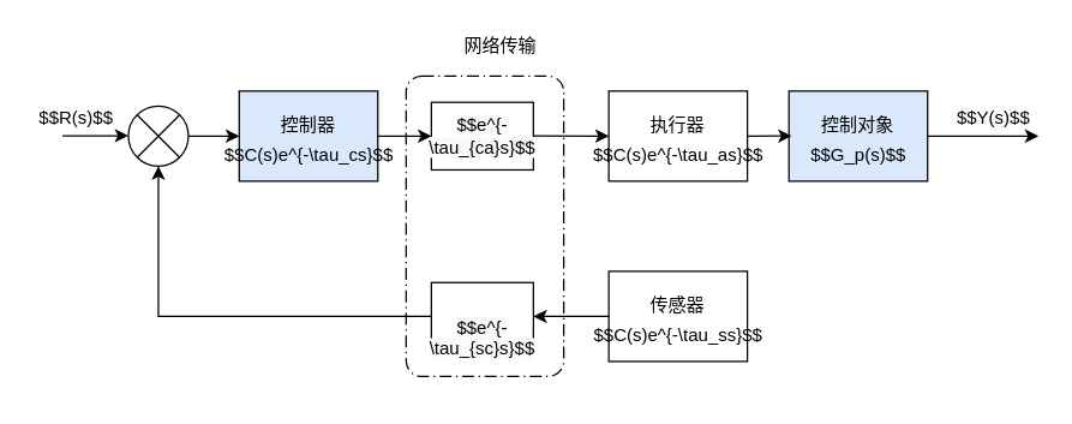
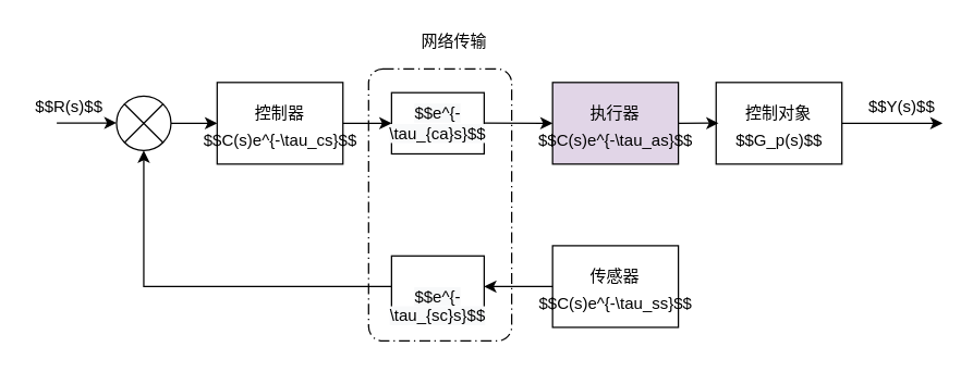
  <mxCell id="0" />
  <mxCell id="1" parent="0" />
  <mxCell id="2" style="edgeStyle=orthogonalEdgeStyle;rounded=0;orthogonalLoop=1;jettySize=auto;html=1;entryX=0;entryY=0.5;entryDx=0;entryDy=0;" edge="1" parent="1" source="3" target="5"><mxGeometry relative="1" as="geometry"><mxPoint x="175" y="90" as="targetPoint" /></mxGeometry></mxCell>
  <mxCell id="3" value="" style="verticalLabelPosition=bottom;verticalAlign=top;html=1;shape=mxgraph.flowchart.or;" vertex="1" parent="1"><mxGeometry x="85" y="70" width="40" height="40" as="geometry" /></mxCell>
  <mxCell id="4" value="" style="group" vertex="1" connectable="0" parent="1"><mxGeometry x="155" y="60" width="115" height="200" as="geometry" /></mxCell>
- <mxCell id="5" value="控制器&lt;br&gt;&lt;br&gt;" style="rounded=0;whiteSpace=wrap;html=1;fillColor=#dae8fc;" vertex="1" parent="4"><mxGeometry x="3.846" width="92.308" height="60" as="geometry" /></mxCell>
+ <mxCell id="5" value="控制器&lt;br&gt;&lt;br&gt;" style="rounded=0;whiteSpace=wrap;html=1;" vertex="1" parent="4"><mxGeometry x="3.846" width="92.308" height="60" as="geometry" /></mxCell>
  <mxCell id="6" value="$$C(s)e^{-\tau_cs}$$" style="text;html=1;align=center;verticalAlign=middle;resizable=0;points=[];autosize=1;strokeColor=none;" vertex="1" parent="4"><mxGeometry x="-15" y="32.5" width="130" height="20" as="geometry" /></mxCell>
  <mxCell id="7" value="" style="group" vertex="1" connectable="0" parent="1"><mxGeometry x="375" y="60" width="316.15" height="180" as="geometry" /></mxCell>
- <mxCell id="8" value="执行器&lt;br&gt;&lt;br&gt;" style="rounded=0;whiteSpace=wrap;html=1;" vertex="1" parent="7"><mxGeometry x="29.996" width="92.308" height="60" as="geometry" /></mxCell>
+ <mxCell id="8" value="执行器&lt;br&gt;&lt;br&gt;" style="rounded=0;whiteSpace=wrap;html=1;fillColor=#e1d5e7;" vertex="1" parent="7"><mxGeometry x="29.996" width="92.308" height="60" as="geometry" /></mxCell>
  <mxCell id="9" value="" style="endArrow=classic;html=1;" edge="1" parent="7"><mxGeometry width="50" height="50" relative="1" as="geometry"><mxPoint x="-20.2" y="29.83" as="sourcePoint" /><mxPoint x="30" y="30" as="targetPoint" /></mxGeometry></mxCell>
  <mxCell id="10" value="$$C(s)e^{-\tau_as}$$" style="text;html=1;align=center;verticalAlign=middle;resizable=0;points=[];autosize=1;strokeColor=none;" vertex="1" parent="7"><mxGeometry x="11.15" y="32.5" width="130" height="20" as="geometry" /></mxCell>
  <mxCell id="11" value="" style="group" vertex="1" connectable="0" parent="7"><mxGeometry x="146.15" width="115" height="60" as="geometry" /></mxCell>
- <mxCell id="12" value="控制对象&lt;br&gt;&lt;br&gt;" style="rounded=0;whiteSpace=wrap;html=1;fillColor=#dae8fc;" vertex="1" parent="11"><mxGeometry x="3.846" width="92.308" height="60" as="geometry" /></mxCell>
+ <mxCell id="12" value="控制对象&lt;br&gt;&lt;br&gt;" style="rounded=0;whiteSpace=wrap;html=1;" vertex="1" parent="11"><mxGeometry x="3.846" width="92.308" height="60" as="geometry" /></mxCell>
  <mxCell id="13" value="" style="endArrow=classic;html=1;entryX=0;entryY=0.5;entryDx=0;entryDy=0;exitX=1;exitY=0.5;exitDx=0;exitDy=0;" edge="1" parent="11" source="8"><mxGeometry width="50" height="50" relative="1" as="geometry"><mxPoint x="-20.2" y="29.83" as="sourcePoint" /><mxPoint x="5.632" y="29.83" as="targetPoint" /></mxGeometry></mxCell>
  <mxCell id="14" value="$$G_p(s)$$" style="text;html=1;align=center;verticalAlign=middle;resizable=0;points=[];autosize=1;strokeColor=none;" vertex="1" parent="7"><mxGeometry x="156.15" y="32.5" width="80" height="20" as="geometry" /></mxCell>
  <mxCell id="15" value="传感器&lt;br&gt;&lt;br&gt;" style="rounded=0;whiteSpace=wrap;html=1;" vertex="1" parent="7"><mxGeometry x="29.996" y="120" width="92.308" height="60" as="geometry" /></mxCell>
  <mxCell id="16" value="" style="endArrow=classic;html=1;exitX=1;exitY=0.5;exitDx=0;exitDy=0;" edge="1" parent="7" source="12"><mxGeometry width="50" height="50" relative="1" as="geometry"><mxPoint x="246.15" y="200" as="sourcePoint" /><mxPoint x="316.15" y="30" as="targetPoint" /></mxGeometry></mxCell>
  <mxCell id="17" value="$$Y(s)$$" style="text;html=1;align=center;verticalAlign=middle;resizable=0;points=[];autosize=1;strokeColor=none;" vertex="1" parent="7"><mxGeometry x="256.15" y="7.5" width="60" height="20" as="geometry" /></mxCell>
  <mxCell id="18" value="$$C(s)e^{-\tau_ss}$$" style="text;html=1;align=center;verticalAlign=middle;resizable=0;points=[];autosize=1;strokeColor=none;" vertex="1" parent="7"><mxGeometry x="11.15" y="152.5" width="130" height="20" as="geometry" /></mxCell>
  <mxCell id="19" value="" style="group" vertex="1" connectable="0" parent="1"><mxGeometry x="284" y="67.5" width="397.15" height="172.5" as="geometry" /></mxCell>
  <mxCell id="20" value="&#10;&#10;&lt;span style=&quot;color: rgb(0, 0, 0); font-family: helvetica; font-size: 12px; font-style: normal; font-weight: 400; letter-spacing: normal; text-align: center; text-indent: 0px; text-transform: none; word-spacing: 0px; background-color: rgb(248, 249, 250); display: inline; float: none;&quot;&gt;$$e^{-\tau_{ca}s}$$&lt;/span&gt;&#10;&#10;" style="rounded=0;whiteSpace=wrap;html=1;" vertex="1" parent="19"><mxGeometry x="2.832" width="67.972" height="45" as="geometry" /></mxCell>
  <mxCell id="21" value="" style="endArrow=classic;html=1;entryX=0;entryY=0.5;entryDx=0;entryDy=0;exitX=1;exitY=0.5;exitDx=0;exitDy=0;" edge="1" parent="1" source="5" target="20"><mxGeometry width="50" height="50" relative="1" as="geometry"><mxPoint x="261" y="90" as="sourcePoint" /><mxPoint x="255" y="110" as="targetPoint" /></mxGeometry></mxCell>
  <mxCell id="22" value="" style="group" vertex="1" connectable="0" parent="1"><mxGeometry x="284" y="187.5" width="81" height="45" as="geometry" /></mxCell>
  <mxCell id="23" value="&lt;br&gt;&lt;br&gt;&lt;span style=&quot;color: rgb(0 , 0 , 0) ; font-family: &amp;#34;helvetica&amp;#34; ; font-size: 12px ; font-style: normal ; font-weight: 400 ; letter-spacing: normal ; text-align: center ; text-indent: 0px ; text-transform: none ; word-spacing: 0px ; background-color: rgb(248 , 249 , 250) ; display: inline ; float: none&quot;&gt;$$e^{-\tau_{sc}s}$$&lt;/span&gt;&lt;br&gt;" style="rounded=0;whiteSpace=wrap;html=1;" vertex="1" parent="22"><mxGeometry x="2.832" width="67.972" height="45" as="geometry" /></mxCell>
  <mxCell id="24" value="" style="endArrow=classic;html=1;exitX=0;exitY=0.5;exitDx=0;exitDy=0;entryX=1;entryY=0.5;entryDx=0;entryDy=0;" edge="1" parent="1" source="15" target="23"><mxGeometry width="50" height="50" relative="1" as="geometry"><mxPoint x="354.8" y="209.83" as="sourcePoint" /><mxPoint x="345" y="270" as="targetPoint" /></mxGeometry></mxCell>
  <mxCell id="25" style="edgeStyle=orthogonalEdgeStyle;rounded=0;orthogonalLoop=1;jettySize=auto;html=1;exitX=0;exitY=0.5;exitDx=0;exitDy=0;entryX=0.5;entryY=1;entryDx=0;entryDy=0;entryPerimeter=0;" edge="1" parent="1" source="23" target="3"><mxGeometry relative="1" as="geometry" /></mxCell>
  <mxCell id="26" style="edgeStyle=orthogonalEdgeStyle;rounded=0;orthogonalLoop=1;jettySize=auto;html=1;entryX=0;entryY=0.5;entryDx=0;entryDy=0;" edge="1" parent="1"><mxGeometry relative="1" as="geometry"><mxPoint x="84.996" y="89.76" as="targetPoint" /><mxPoint x="41.15" y="89.76" as="sourcePoint" /></mxGeometry></mxCell>
  <mxCell id="27" value="$$R(s)$$" style="text;html=1;align=center;verticalAlign=middle;resizable=0;points=[];autosize=1;strokeColor=none;" vertex="1" parent="1"><mxGeometry x="20" y="67.5" width="60" height="20" as="geometry" /></mxCell>
  <mxCell id="28" value="" style="rounded=1;arcSize=10;dashed=1;strokeColor=#000000;fillColor=none;gradientColor=none;dashPattern=8 3 1 3;strokeWidth=1;" vertex="1" parent="1"><mxGeometry x="270" y="50" width="105" height="200" as="geometry" /></mxCell>
  <mxCell id="29" value="网络传输" style="text;html=1;strokeColor=none;fillColor=none;align=center;verticalAlign=middle;whiteSpace=wrap;rounded=0;" vertex="1" parent="1"><mxGeometry x="297.5" y="20" width="70" height="20" as="geometry" /></mxCell>
